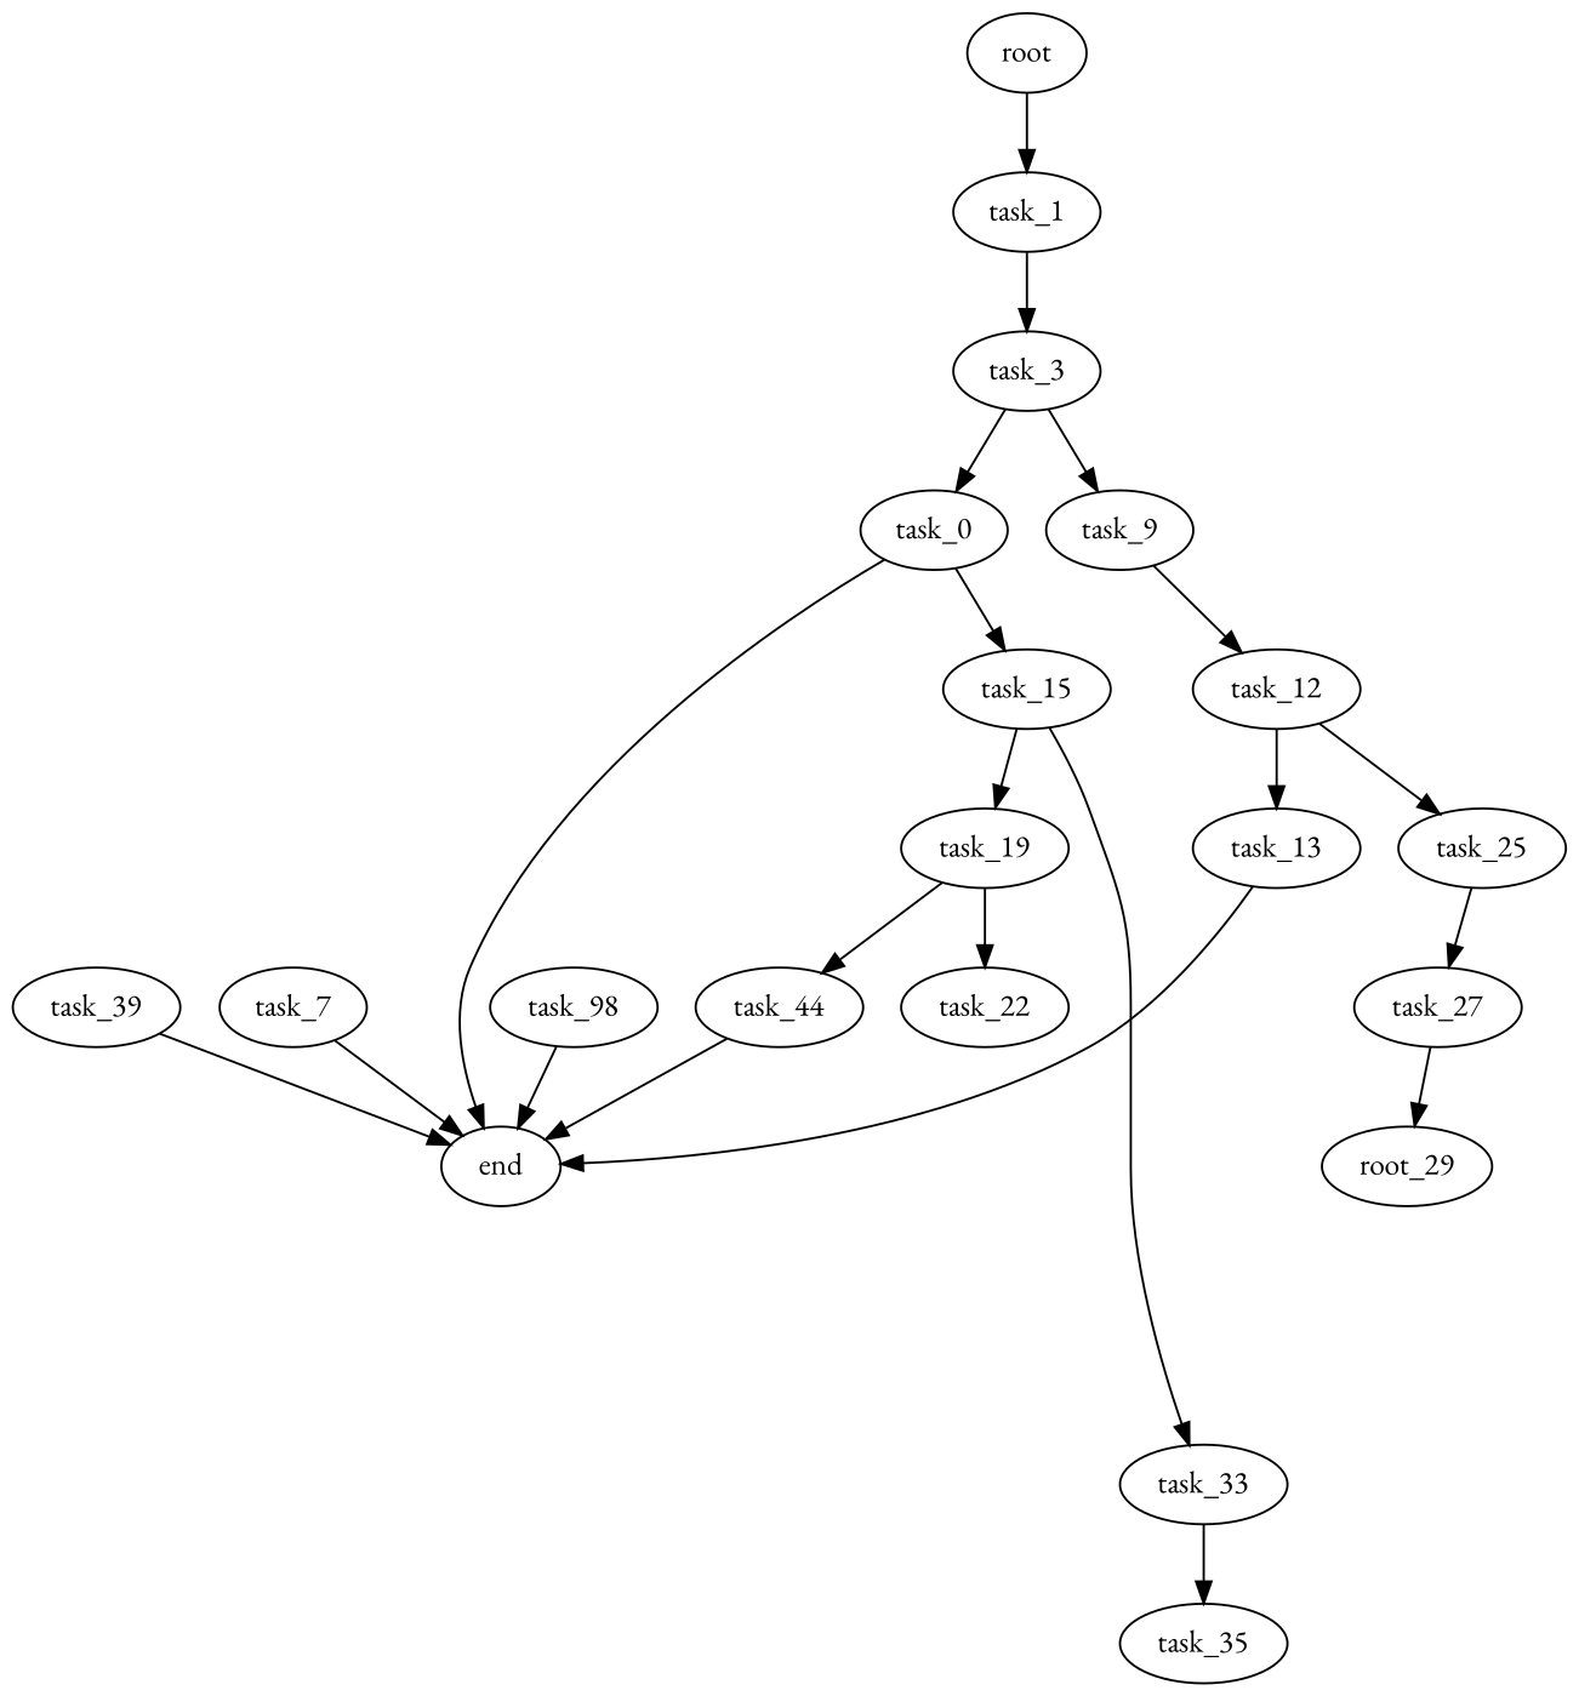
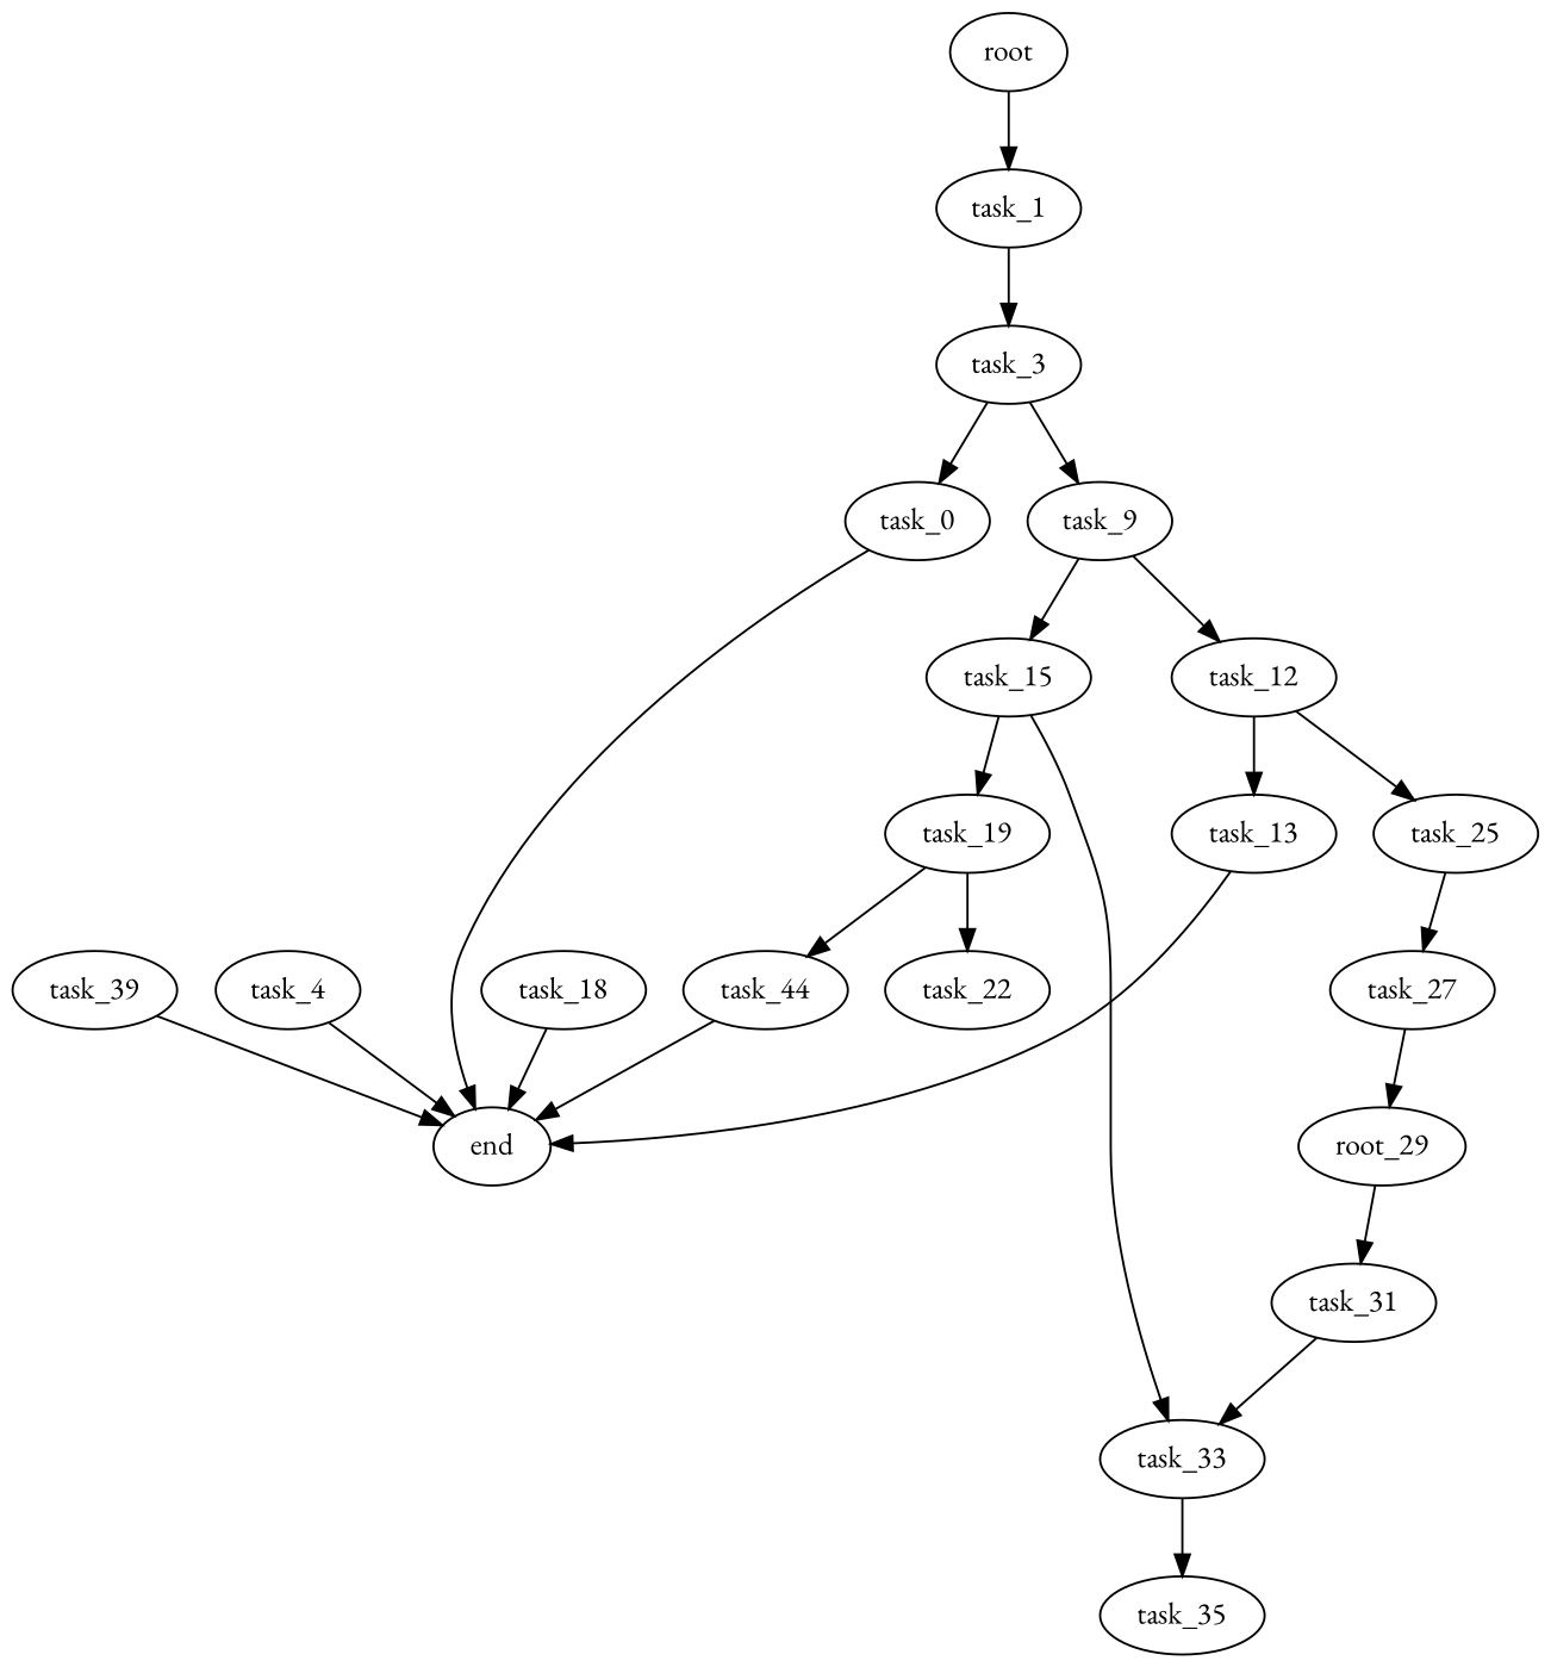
  digraph {
    fontname="EB Garamond"
    node [fontname="EB Garamond"]
    edge [fontname="EB Garamond"]
    root
    task_1
    task_3
    n4 [label=task_0]
    task_9
-   task_7
+   task_7 [label=task_4]
    end
    task_12
    task_15
    n10 [label=task_13]
    task_25
    task_19
    task_33
-   task_18 [label=task_98]
+   task_18
    task_22
    n16 [label=task_44]
    task_27
    n18 [label=root_29]
+   task_31
    task_35
    task_39
    root -> task_1
    task_1 -> task_3
    task_3 -> n4
    task_3 -> task_9
    n4 -> end
    task_9 -> task_12
-   n4 -> task_15
+   task_9 -> task_15
    task_7 -> end
    task_12 -> n10
    task_12 -> task_25
    task_15 -> task_19
    task_15 -> task_33
    n10 -> end
    task_25 -> task_27
    task_19 -> task_22
    task_19 -> n16
    task_33 -> task_35
    task_18 -> end
    n16 -> end
    task_27 -> n18
+   n18 -> task_31
+   task_31 -> task_33
    task_39 -> end
  }
